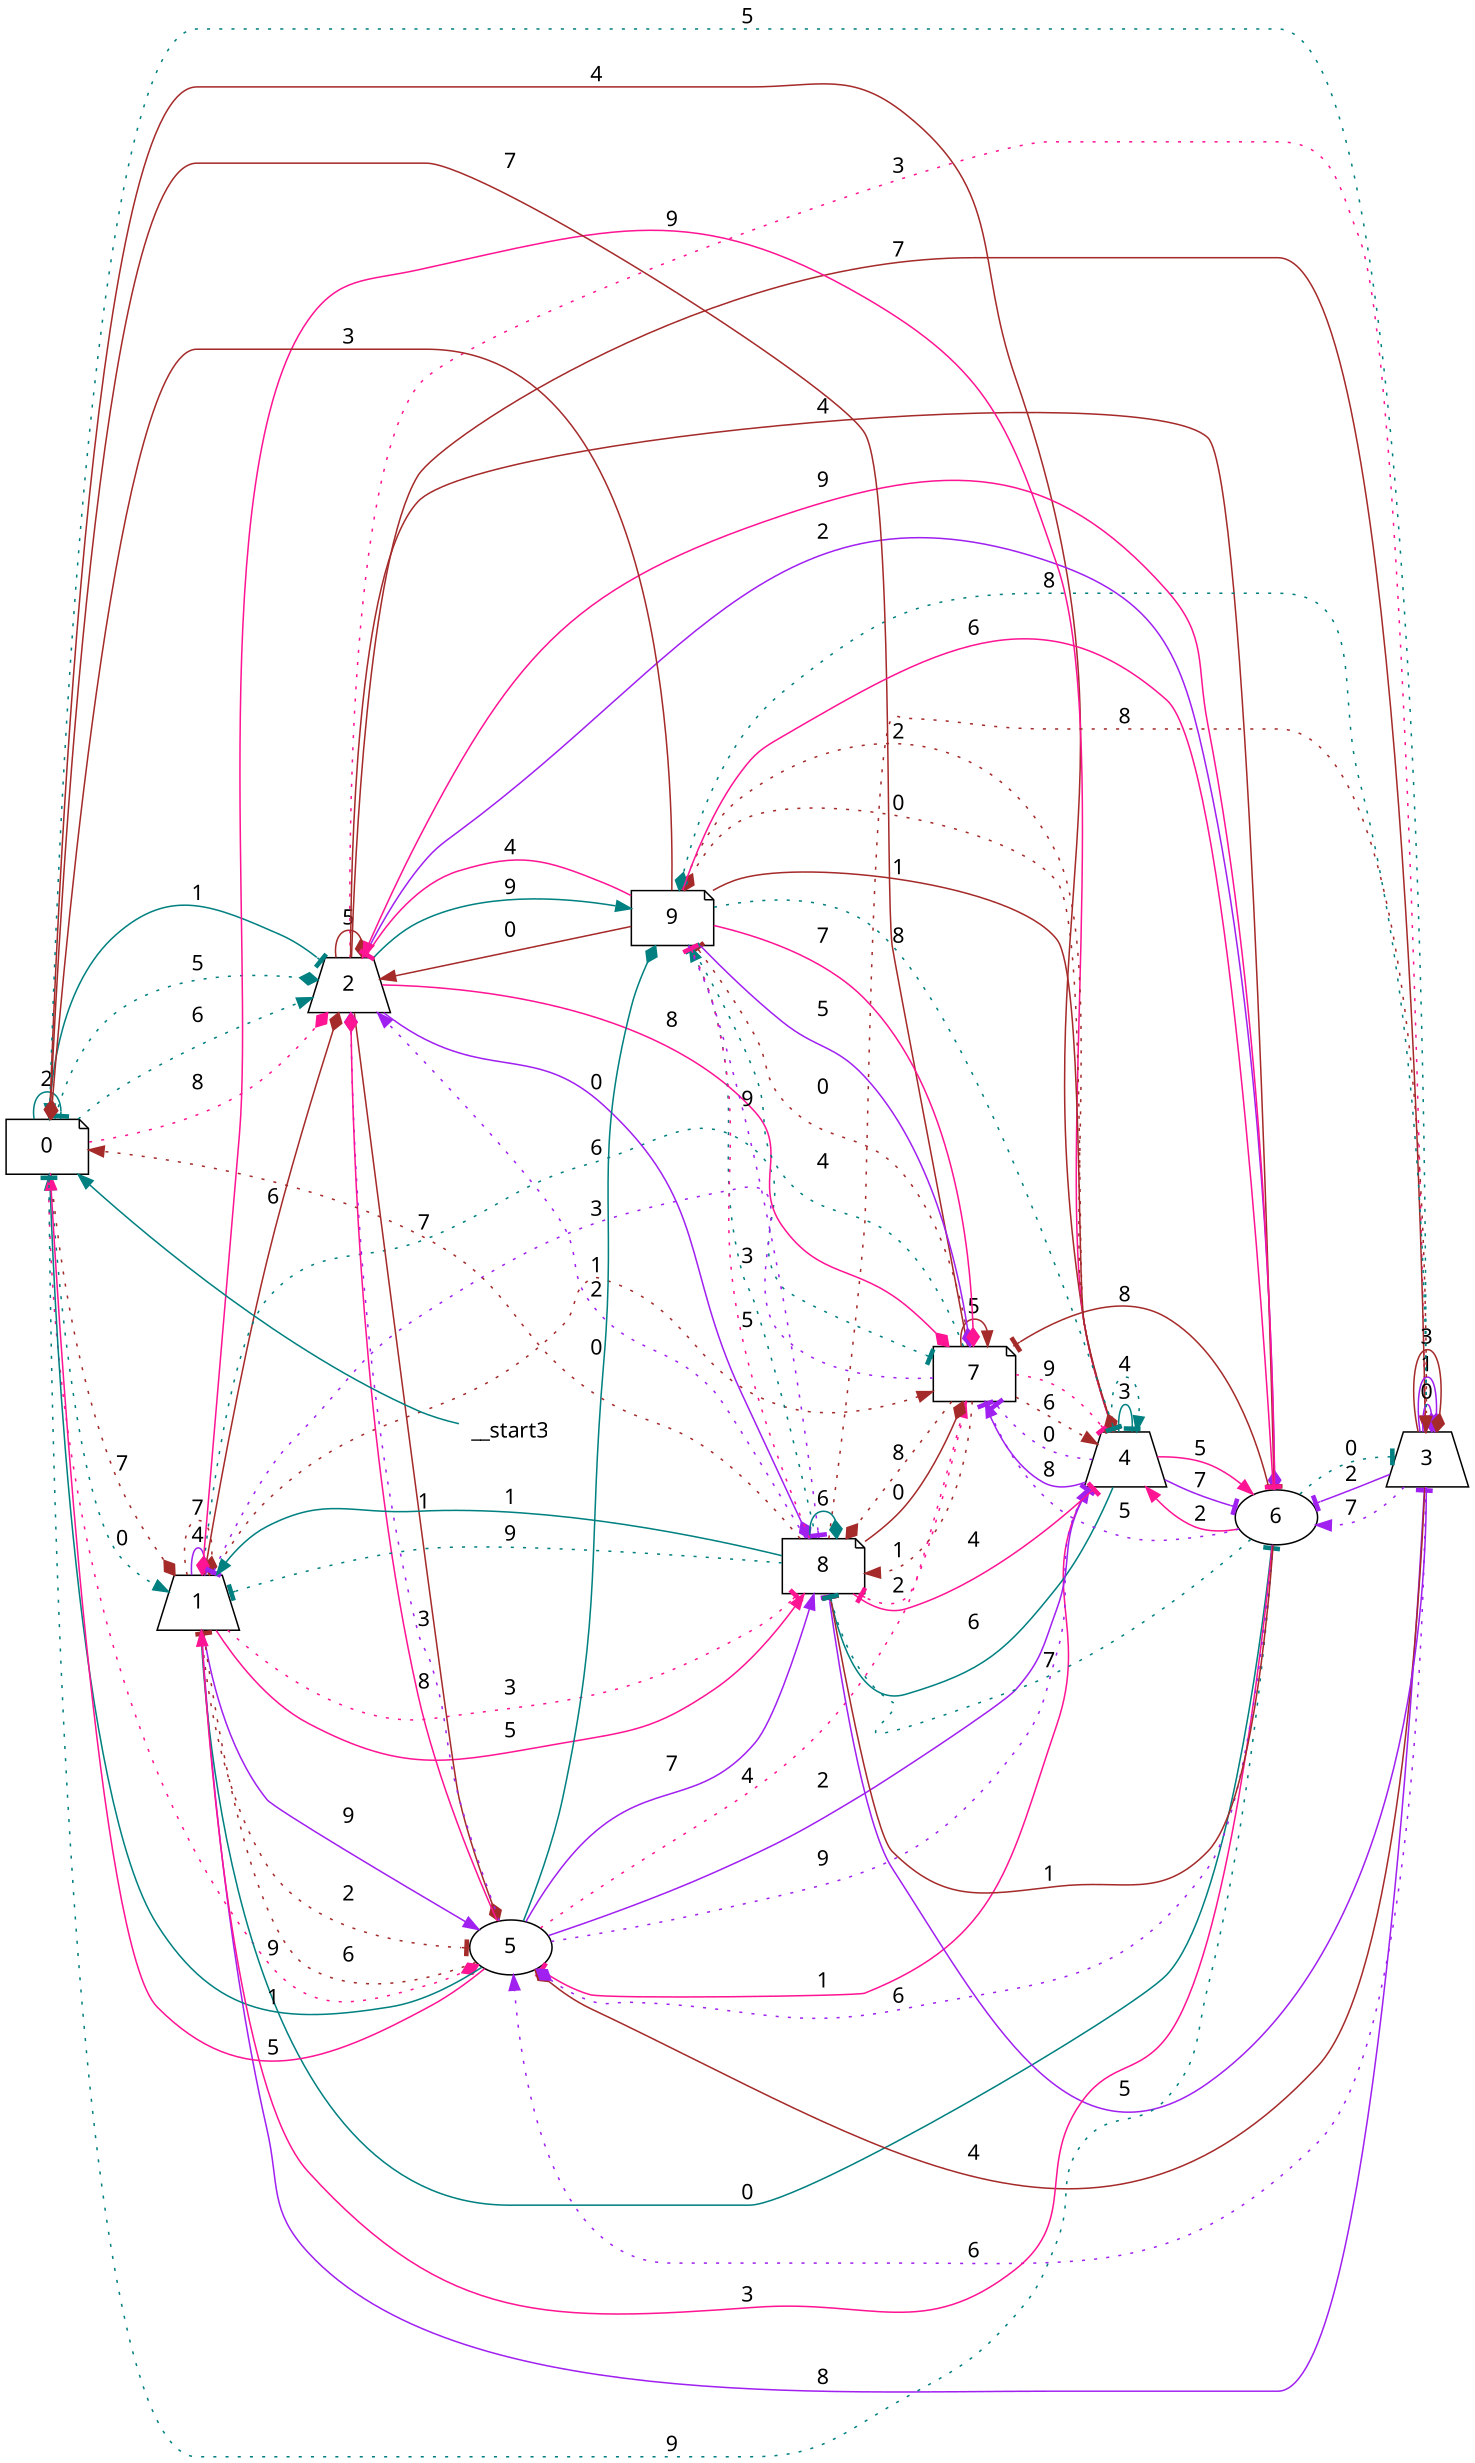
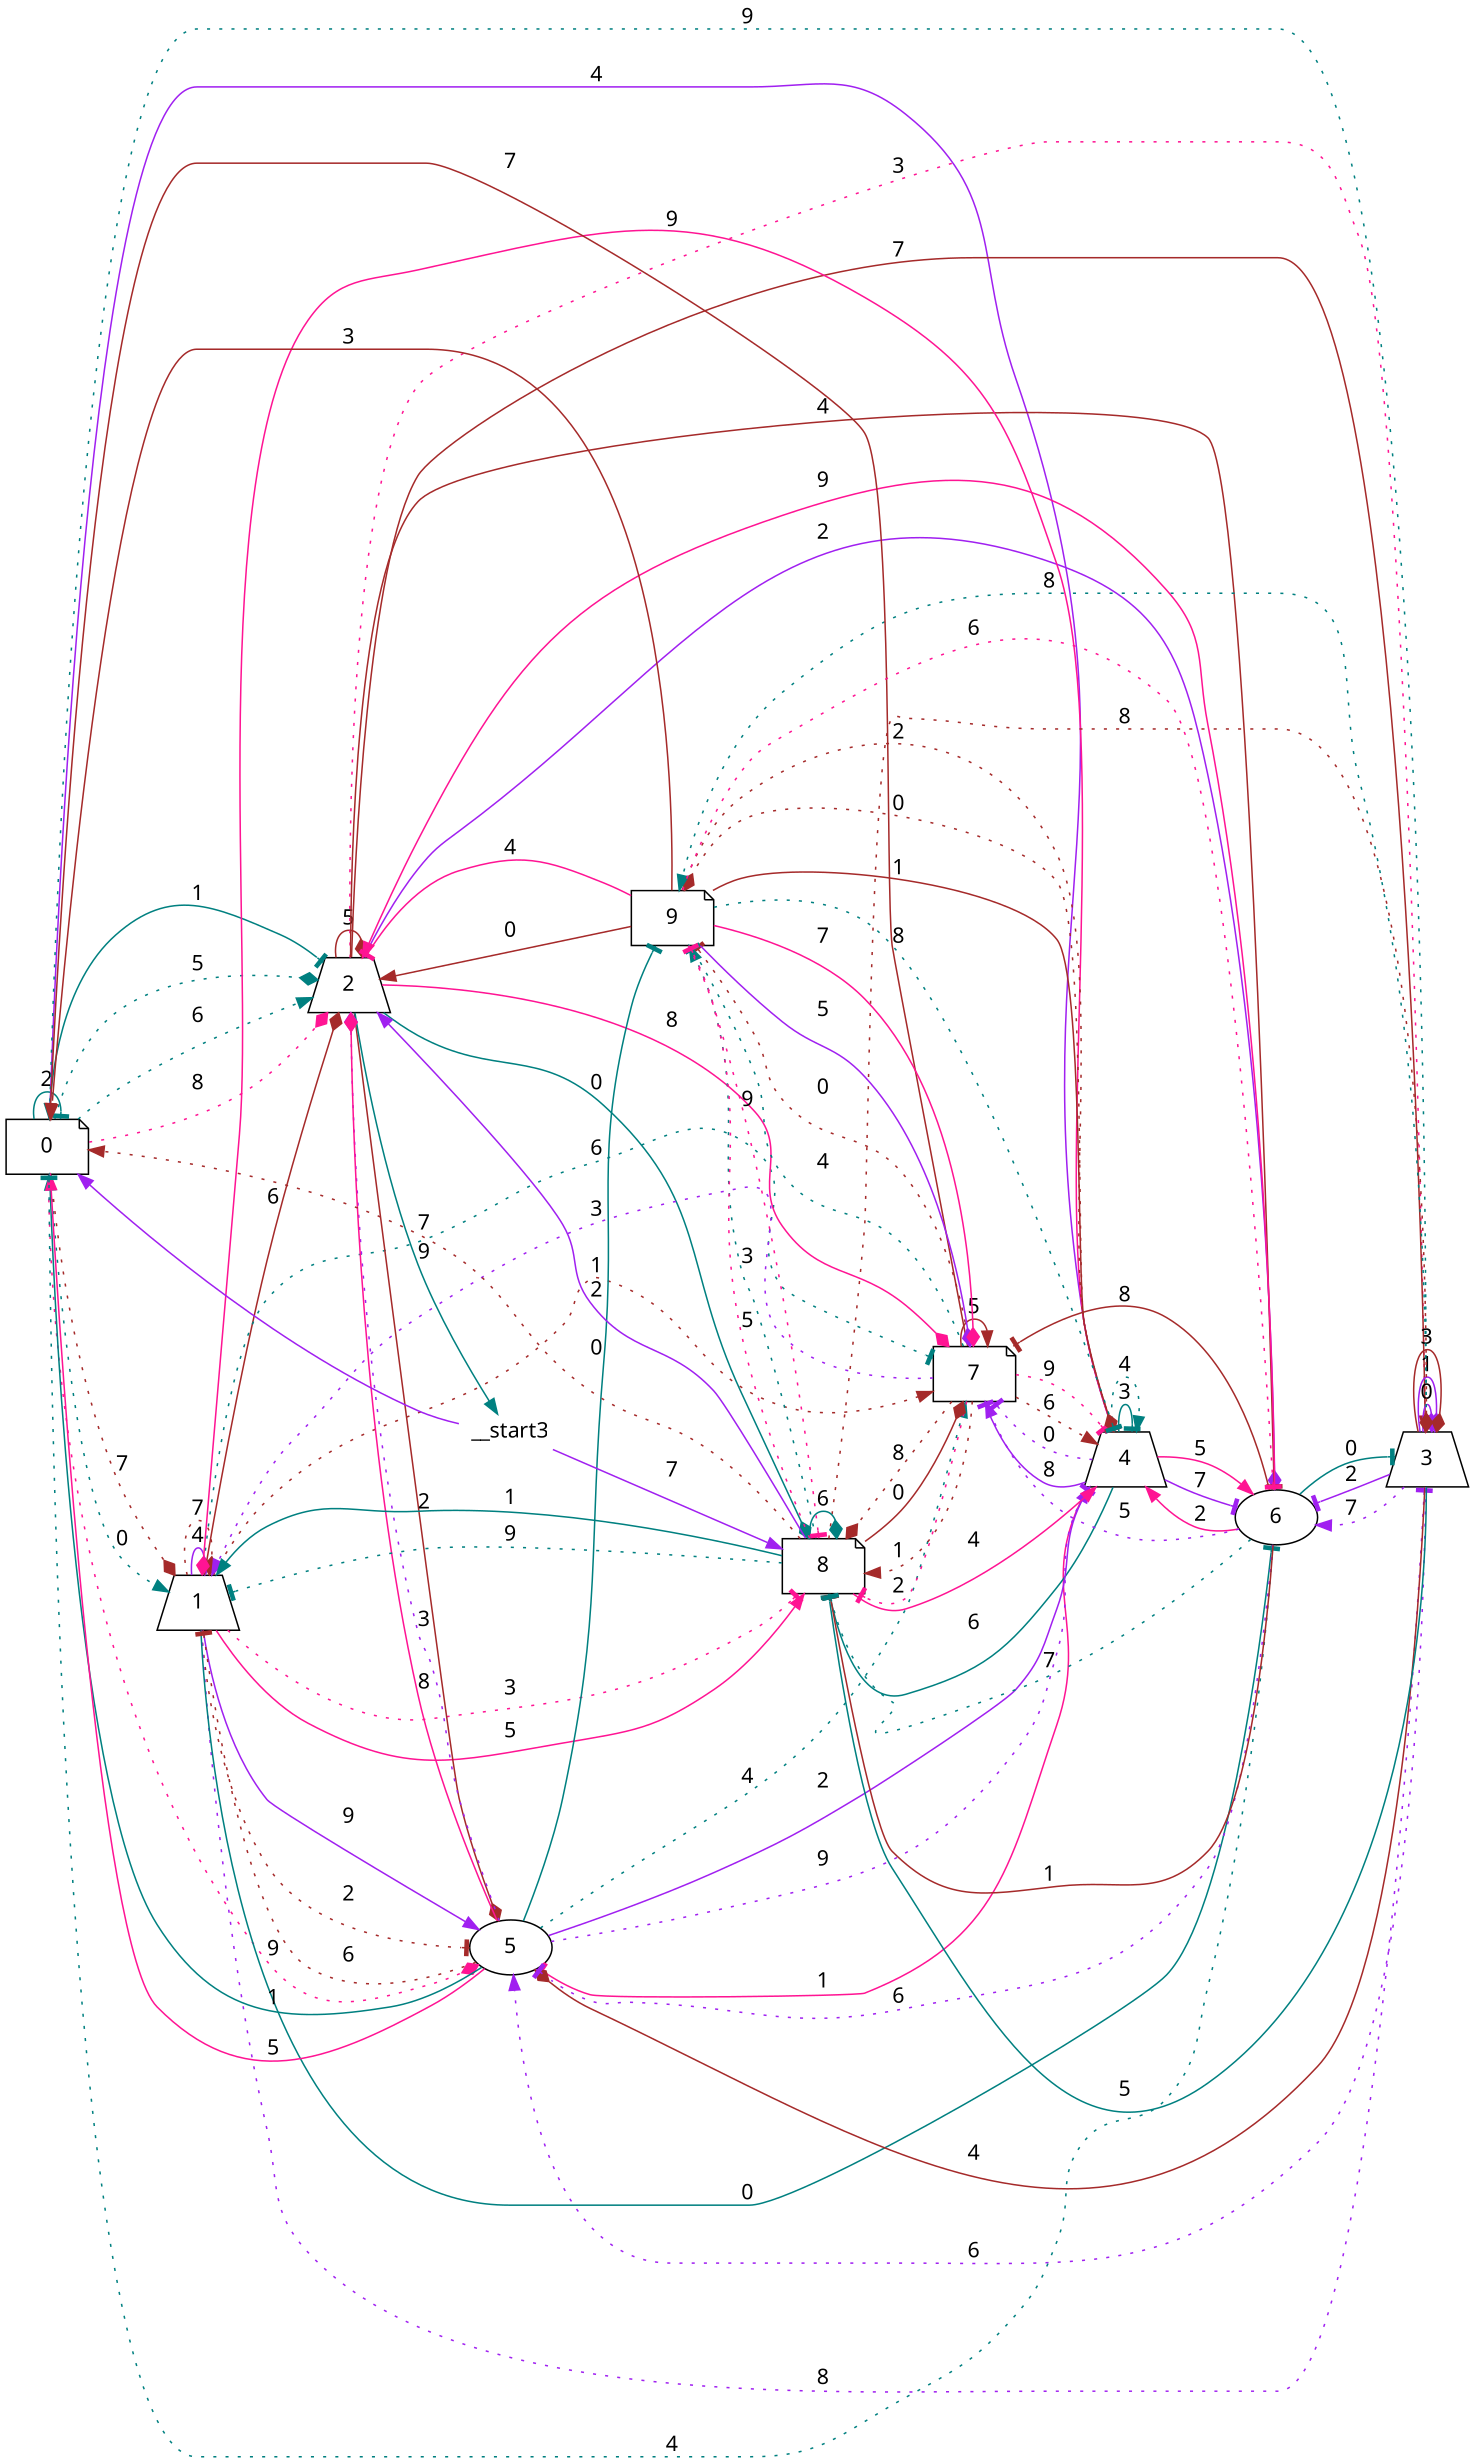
  digraph {
    fontname="Noto Sans"
    rankdir=LR
    node [fontname="Noto Sans" shape=note]
    edge [arrowhead=tee color=brown fontname="Noto Sans" style=solid]
    n1 [label=0]
    n2 [label=1 shape=trapezium]
    n3 [label=2 shape=trapezium]
    n4 [label=4 shape=trapezium]
    n5 [label=5 shape=ellipse]
    n6 [label=3 shape=trapezium]
    n7 [label=6 shape=ellipse]
    n8 [label=7]
    n9 [label=8]
    n10 [label=9]
    n11 [height=0 label=__start3 shape=none width=0]
    n1 -> n1 [color=teal label=2]
    n1 -> n2 [arrowhead=normal color=teal label=0 style=dotted]
    n1 -> n2 [arrowhead=diamond label=7 style=dotted]
    n1 -> n3 [color=teal label=1]
    n1 -> n3 [arrowhead=diamond color=teal label=5 style=dotted]
    n1 -> n3 [arrowhead=normal color=teal label=6 style=dotted]
    n1 -> n3 [arrowhead=diamond color=deeppink label=8 style=dotted]
-   n1 -> n4 [label=4]
+   n1 -> n4 [color=purple label=4]
    n1 -> n5 [arrowhead=diamond color=deeppink label=9 style=dotted]
    n2 -> n2 [arrowhead=diamond color=purple label=4]
    n2 -> n2 [arrowhead=diamond label=7 style=dotted]
    n2 -> n3 [arrowhead=diamond label=6]
    n2 -> n5 [label=2 style=dotted]
    n2 -> n5 [arrowhead=normal color=purple label=9]
-   n2 -> n6 [color=purple label=8]
+   n2 -> n6 [color=purple label=8 style=dotted]
    n2 -> n7 [color=teal label=0]
    n2 -> n8 [arrowhead=normal label=1 style=dotted]
    n2 -> n8 [color=teal label=6 style=dotted]
    n2 -> n9 [color=deeppink label=3 style=dotted]
    n2 -> n9 [arrowhead=normal color=deeppink label=5]
    n3 -> n3 [arrowhead=diamond label=5]
-   n3 -> n5 [arrowhead=diamond label=1]
+   n3 -> n5 [arrowhead=diamond label=2]
    n3 -> n6 [arrowhead=normal color=deeppink label=3 style=dotted]
    n3 -> n6 [arrowhead=normal label=7]
    n3 -> n7 [arrowhead=diamond color=purple label=2]
    n3 -> n7 [label=4]
    n3 -> n8 [arrowhead=diamond color=deeppink label=8]
-   n3 -> n9 [arrowhead=diamond color=purple label=0]
-   n3 -> n10 [arrowhead=normal color=teal label=9]
+   n3 -> n9 [arrowhead=diamond color=teal label=0]
+   n3 -> n11 [arrowhead=normal color=teal label=9]
    n4 -> n2 [arrowhead=diamond color=deeppink label=9]
    n4 -> n4 [color=teal label=3]
    n4 -> n4 [arrowhead=normal color=teal label=4 style=dotted]
    n4 -> n5 [color=deeppink label=1]
    n4 -> n7 [arrowhead=normal color=deeppink label=5]
    n4 -> n7 [color=purple label=7]
    n4 -> n8 [color=purple label=0 style=dotted]
    n4 -> n8 [color=purple label=8]
    n4 -> n9 [color=teal label=6]
    n4 -> n10 [arrowhead=diamond label=0 style=dotted]
    n5 -> n1 [arrowhead=normal color=teal label=1]
    n5 -> n1 [arrowhead=normal color=deeppink label=5]
    n5 -> n2 [label=6 style=dotted]
    n5 -> n3 [arrowhead=diamond color=purple label=3 style=dotted]
    n5 -> n3 [arrowhead=diamond color=deeppink label=8]
    n5 -> n4 [arrowhead=normal color=purple label=2]
    n5 -> n4 [color=purple label=9 style=dotted]
-   n5 -> n8 [arrowhead=normal color=deeppink label=4 style=dotted]
-   n5 -> n9 [arrowhead=normal color=purple label=7]
-   n5 -> n10 [arrowhead=diamond color=teal label=0]
-   n6 -> n1 [arrowhead=normal color=teal label=5 style=dotted]
+   n5 -> n8 [arrowhead=normal color=teal label=4 style=dotted]
+   n11 -> n9 [arrowhead=normal color=purple label=7]
+   n5 -> n10 [color=teal label=0]
+   n6 -> n1 [arrowhead=normal color=teal label=9 style=dotted]
    n6 -> n5 [arrowhead=diamond label=4]
    n6 -> n5 [arrowhead=normal color=purple label=6 style=dotted]
    n6 -> n6 [arrowhead=diamond color=purple label=0]
    n6 -> n6 [arrowhead=diamond color=purple label=1]
    n6 -> n6 [arrowhead=diamond label=3]
    n6 -> n7 [color=purple label=2]
    n6 -> n7 [arrowhead=normal color=purple label=7 style=dotted]
-   n6 -> n9 [color=purple label=5]
-   n6 -> n10 [arrowhead=diamond color=teal label=8 style=dotted]
-   n7 -> n1 [color=teal label=9 style=dotted]
-   n7 -> n2 [arrowhead=normal color=deeppink label=3]
+   n6 -> n9 [color=teal label=5]
+   n6 -> n10 [arrowhead=normal color=teal label=8 style=dotted]
+   n7 -> n1 [color=teal label=4 style=dotted]
    n7 -> n3 [arrowhead=normal color=deeppink label=9]
    n7 -> n4 [arrowhead=normal color=deeppink label=2]
-   n7 -> n5 [arrowhead=diamond color=purple label=6 style=dotted]
-   n7 -> n6 [color=teal label=0 style=dotted]
+   n7 -> n5 [color=purple label=6 style=dotted]
+   n7 -> n6 [color=teal label=0]
    n7 -> n8 [arrowhead=normal color=purple label=5 style=dotted]
    n7 -> n8 [label=8]
    n7 -> n9 [label=1]
    n7 -> n9 [color=teal label=7 style=dotted]
-   n8 -> n1 [arrowhead=diamond label=7]
-   n8 -> n2 [color=purple label=3 style=dotted]
+   n8 -> n1 [arrowhead=normal label=7]
+   n8 -> n2 [arrowhead=normal color=purple label=3 style=dotted]
    n8 -> n4 [arrowhead=normal label=6 style=dotted]
    n8 -> n4 [color=deeppink label=9 style=dotted]
    n8 -> n8 [arrowhead=normal label=5]
    n8 -> n9 [arrowhead=normal label=1 style=dotted]
    n8 -> n9 [color=deeppink label=2 style=dotted]
    n8 -> n9 [arrowhead=diamond label=8 style=dotted]
    n8 -> n10 [label=0 style=dotted]
    n8 -> n10 [color=teal label=4 style=dotted]
    n9 -> n1 [arrowhead=normal label=7 style=dotted]
    n9 -> n2 [arrowhead=normal color=teal label=1]
    n9 -> n2 [color=teal label=9 style=dotted]
-   n9 -> n3 [arrowhead=normal color=purple label=2 style=dotted]
-   n9 -> n4 [color=deeppink label=4]
-   n9 -> n6 [arrowhead=normal label=8 style=dotted]
+   n9 -> n3 [arrowhead=normal color=purple label=2]
+   n9 -> n4 [arrowhead=normal color=deeppink label=4]
+   n9 -> n6 [arrowhead=diamond label=8 style=dotted]
    n9 -> n8 [arrowhead=diamond label=0]
    n9 -> n9 [arrowhead=diamond color=teal label=6]
    n9 -> n10 [arrowhead=normal color=teal label=3 style=dotted]
    n9 -> n10 [color=deeppink label=5 style=dotted]
-   n10 -> n1 [arrowhead=diamond label=3]
+   n10 -> n1 [arrowhead=normal label=3]
    n10 -> n3 [arrowhead=normal label=0]
    n10 -> n3 [color=deeppink label=4]
    n10 -> n4 [arrowhead=diamond label=1]
    n10 -> n4 [label=2 style=dotted]
    n10 -> n4 [color=teal label=8 style=dotted]
-   n10 -> n7 [color=deeppink label=6]
+   n10 -> n7 [color=deeppink label=6 style=dotted]
    n10 -> n8 [arrowhead=diamond color=purple label=5]
    n10 -> n8 [arrowhead=diamond color=deeppink label=7]
-   n10 -> n9 [color=purple label=9 style=dotted]
-   n11 -> n1 [arrowhead=normal color=teal]
+   n10 -> n9 [color=deeppink label=9 style=dotted]
+   n11 -> n1 [arrowhead=normal color=purple]
  }
